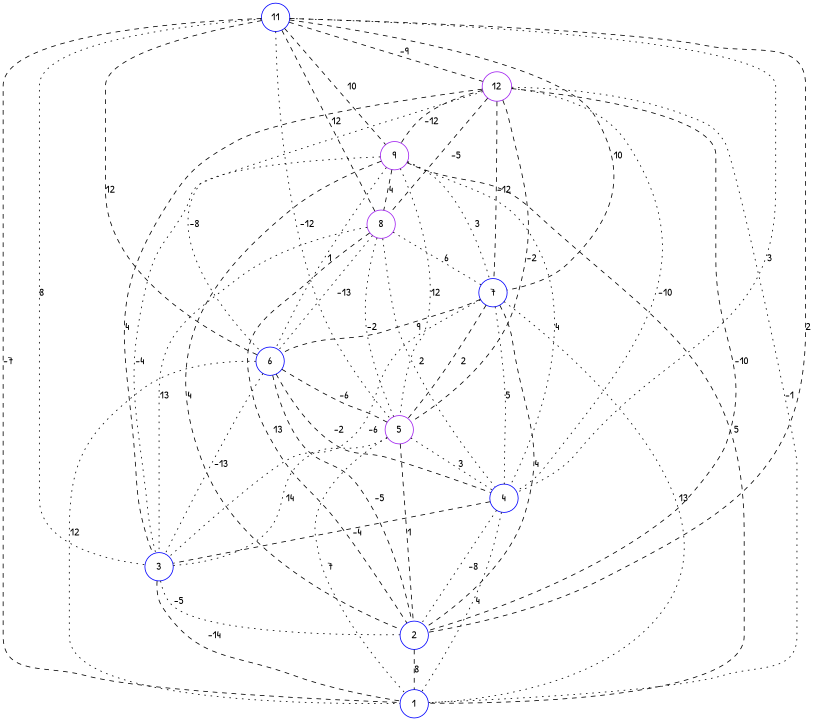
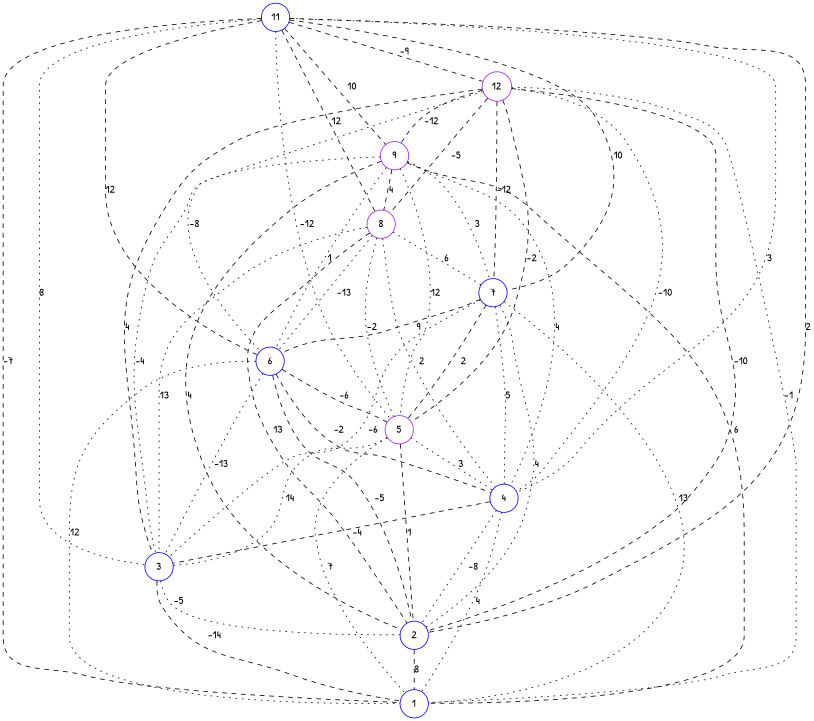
  graph {
    fontname="Patrick Hand"
    node [color=blue fontname="Patrick Hand" shape=circle]
    edge [fontname="Patrick Hand" style=dashed]
    11
    1
    2
    3
    4
    5 [color=purple]
    6
    7
    8 [color=purple]
    9 [color=purple]
    n11 [color=purple label=12]
    11 -- 1 [label=-7]
    11 -- 2 [label=2]
    11 -- 3 [label=8 style=dotted]
    11 -- 4 [label=3 style=dotted]
    11 -- 5 [label=-12 style=dotted]
    11 -- 6 [label=12]
    11 -- 7 [label=10]
    11 -- 8 [label=12]
    11 -- 9 [label=10]
    11 -- n11 [label=-9]
    2 -- 1 [label=8]
    3 -- 1 [label=-14]
    3 -- 2 [label=-5 style=dotted]
    4 -- 1 [label=4 style=dotted]
    4 -- 2 [label=-8 style=dotted]
    4 -- 3 [label=-4]
    5 -- 1 [label=7 style=dotted]
    5 -- 2 [label=1]
    5 -- 3 [label=14 style=dotted]
    5 -- 4 [label=3 style=dotted]
    6 -- 1 [label=12 style=dotted]
    6 -- 2 [label=-5]
    6 -- 3 [label=-13 style=dotted]
    6 -- 4 [label=-2]
    6 -- 5 [label=-6]
    7 -- 1 [label=13 style=dotted]
-   7 -- 2 [label=4]
+   7 -- 2 [label=4 style=dotted]
    7 -- 3 [label=-6 style=dotted]
    7 -- 4 [label=5 style=dotted]
    7 -- 5 [label=2]
    7 -- 6 [label=9]
    8 -- 2 [label=13]
    8 -- 3 [label=13 style=dotted]
    8 -- 4 [label=2 style=dotted]
    8 -- 5 [label=-2 style=dotted]
    8 -- 6 [label=-13 style=dotted]
    8 -- 7 [label=6 style=dotted]
-   9 -- 1 [label=5]
+   9 -- 1 [label=6]
    9 -- 2 [label=4]
    9 -- 3 [label=-4 style=dotted]
    9 -- 4 [label=4 style=dotted]
    9 -- 5 [label=12 style=dotted]
    9 -- 6 [label=1 style=dotted]
    9 -- 7 [label=3 style=dotted]
    9 -- 8 [label=4]
    n11 -- 1 [label=-1 style=dotted]
    n11 -- 2 [label=-10]
    n11 -- 3 [label=4]
    n11 -- 4 [label=-10 style=dotted]
    n11 -- 5 [label=-2]
    n11 -- 6 [label=-8 style=dotted]
    n11 -- 7 [label=-12]
    n11 -- 8 [label=-5]
    n11 -- 9 [label=-12]
  }
